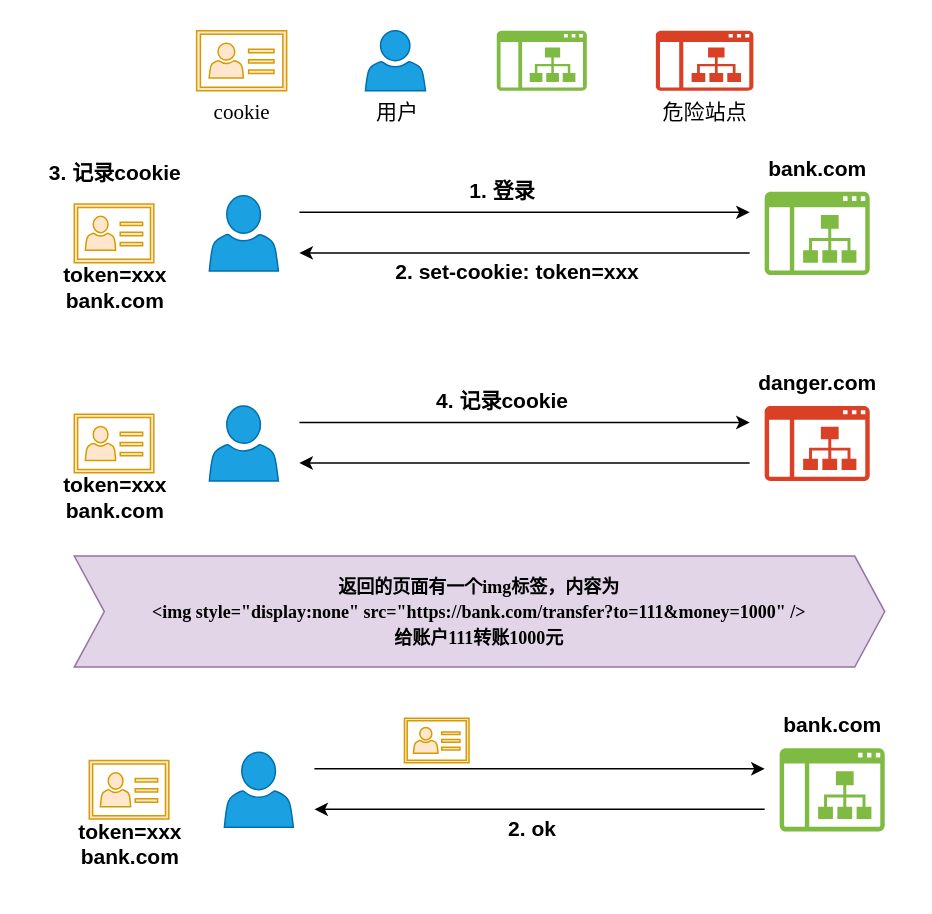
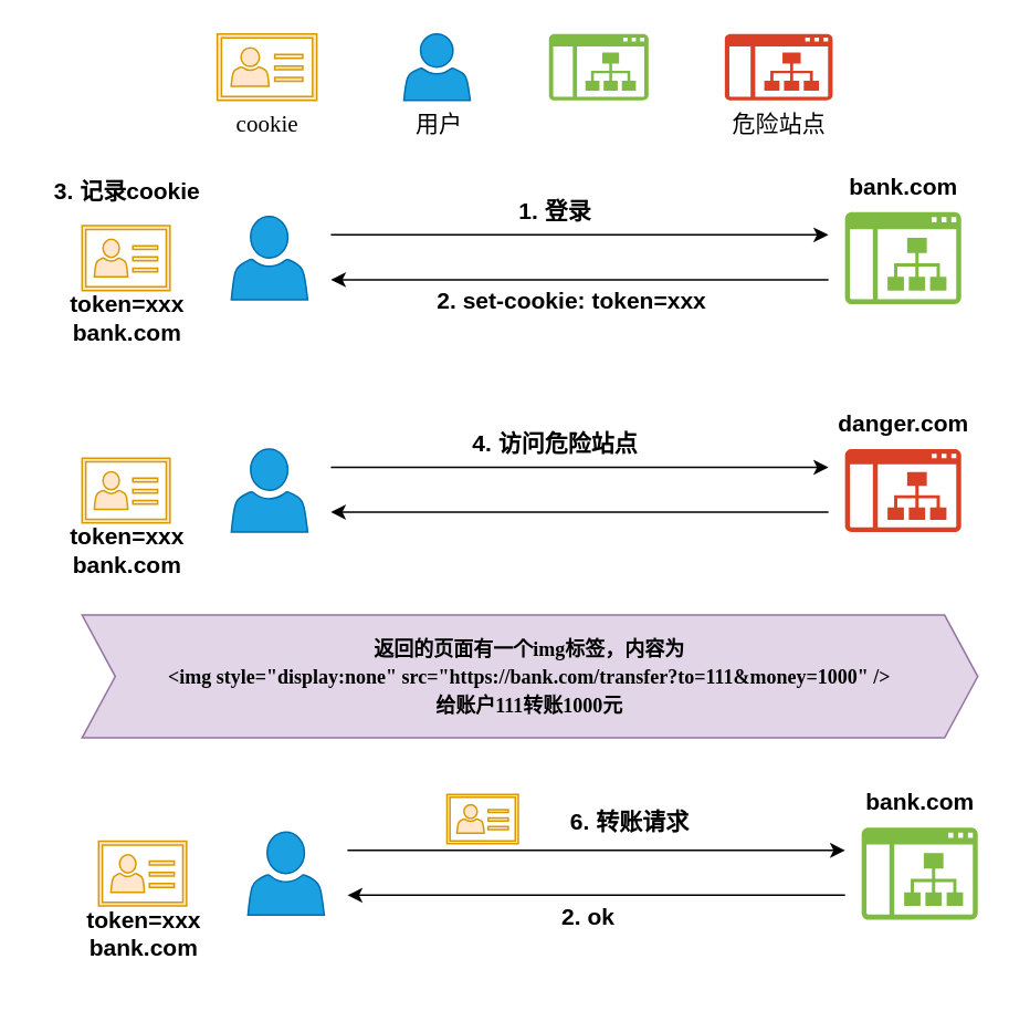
  <mxCell id="0" />
  <mxCell id="1" parent="0" />
  <mxCell id="2" value="" style="sketch=0;pointerEvents=1;shadow=0;dashed=0;html=1;strokeColor=#d79b00;fillColor=#ffe6cc;labelPosition=center;verticalLabelPosition=bottom;verticalAlign=top;outlineConnect=0;align=center;shape=mxgraph.office.concepts.contacts;" vertex="1" parent="1"><mxGeometry x="49" y="135.5" width="53" height="39" as="geometry" /></mxCell>
  <mxCell id="3" value="" style="sketch=0;pointerEvents=1;shadow=0;dashed=0;html=1;strokeColor=#006EAF;labelPosition=center;verticalLabelPosition=bottom;verticalAlign=top;outlineConnect=0;align=center;shape=mxgraph.office.users.user;fillColor=#1ba1e2;fontColor=#ffffff;" vertex="1" parent="1"><mxGeometry x="139" y="130" width="46" height="50" as="geometry" /></mxCell>
  <mxCell id="4" value="" style="sketch=0;pointerEvents=1;shadow=0;dashed=0;html=1;strokeColor=none;labelPosition=center;verticalLabelPosition=bottom;verticalAlign=top;outlineConnect=0;align=center;shape=mxgraph.office.sites.subsite;fillColor=#DA4026;" vertex="1" parent="1"><mxGeometry x="509" y="270" width="70" height="50" as="geometry" /></mxCell>
  <mxCell id="5" value="" style="sketch=0;pointerEvents=1;shadow=0;dashed=0;html=1;strokeColor=none;labelPosition=center;verticalLabelPosition=bottom;verticalAlign=top;outlineConnect=0;align=center;shape=mxgraph.office.sites.subsite;fillColor=#7FBA42;" vertex="1" parent="1"><mxGeometry x="509" y="127.25" width="70" height="55.5" as="geometry" /></mxCell>
  <mxCell id="6" value="" style="endArrow=classic;html=1;" edge="1" parent="1"><mxGeometry width="50" height="50" relative="1" as="geometry"><mxPoint x="199" y="141" as="sourcePoint" /><mxPoint x="499" y="141" as="targetPoint" /></mxGeometry></mxCell>
  <mxCell id="7" value="" style="endArrow=classic;html=1;" edge="1" parent="1"><mxGeometry width="50" height="50" relative="1" as="geometry"><mxPoint x="499" y="168" as="sourcePoint" /><mxPoint x="199" y="168" as="targetPoint" /></mxGeometry></mxCell>
  <mxCell id="8" value="&lt;font style=&quot;font-size: 14px;&quot;&gt;&lt;b&gt;1. 登录&lt;/b&gt;&lt;/font&gt;" style="text;html=1;align=center;verticalAlign=middle;resizable=0;points=[];autosize=1;strokeColor=none;fillColor=none;" vertex="1" parent="1"><mxGeometry x="299" y="111.5" width="70" height="30" as="geometry" /></mxCell>
  <mxCell id="9" value="&lt;font style=&quot;font-size: 14px;&quot;&gt;&lt;b&gt;2. set-cookie: token=xxx&lt;/b&gt;&lt;/font&gt;" style="text;html=1;align=center;verticalAlign=middle;resizable=0;points=[];autosize=1;strokeColor=none;fillColor=none;" vertex="1" parent="1"><mxGeometry x="249" y="166" width="190" height="30" as="geometry" /></mxCell>
  <mxCell id="10" value="&lt;font style=&quot;font-size: 14px;&quot;&gt;&lt;b&gt;3. 记录cookie&lt;/b&gt;&lt;/font&gt;" style="text;html=1;align=center;verticalAlign=middle;resizable=0;points=[];autosize=1;strokeColor=none;fillColor=none;" vertex="1" parent="1"><mxGeometry x="20.5" y="100" width="110" height="30" as="geometry" /></mxCell>
  <mxCell id="11" value="&lt;font style=&quot;font-size: 14px;&quot;&gt;&lt;b&gt;token=xxx&lt;br&gt;bank.com&lt;br&gt;&lt;/b&gt;&lt;/font&gt;" style="text;html=1;align=center;verticalAlign=middle;resizable=0;points=[];autosize=1;strokeColor=none;fillColor=none;" vertex="1" parent="1"><mxGeometry x="30.5" y="166" width="90" height="50" as="geometry" /></mxCell>
  <mxCell id="12" value="" style="sketch=0;pointerEvents=1;shadow=0;dashed=0;html=1;strokeColor=#d79b00;fillColor=#ffe6cc;labelPosition=center;verticalLabelPosition=bottom;verticalAlign=top;outlineConnect=0;align=center;shape=mxgraph.office.concepts.contacts;" vertex="1" parent="1"><mxGeometry x="49" y="275.5" width="53" height="39" as="geometry" /></mxCell>
  <mxCell id="13" value="" style="sketch=0;pointerEvents=1;shadow=0;dashed=0;html=1;strokeColor=#006EAF;labelPosition=center;verticalLabelPosition=bottom;verticalAlign=top;outlineConnect=0;align=center;shape=mxgraph.office.users.user;fillColor=#1ba1e2;fontColor=#ffffff;" vertex="1" parent="1"><mxGeometry x="139" y="270" width="46" height="50" as="geometry" /></mxCell>
  <mxCell id="14" value="" style="endArrow=classic;html=1;" edge="1" parent="1"><mxGeometry width="50" height="50" relative="1" as="geometry"><mxPoint x="199" y="281" as="sourcePoint" /><mxPoint x="499" y="281" as="targetPoint" /></mxGeometry></mxCell>
  <mxCell id="15" value="" style="endArrow=classic;html=1;" edge="1" parent="1"><mxGeometry width="50" height="50" relative="1" as="geometry"><mxPoint x="499" y="308" as="sourcePoint" /><mxPoint x="199" y="308" as="targetPoint" /></mxGeometry></mxCell>
- <mxCell id="16" value="&lt;font style=&quot;font-size: 14px;&quot;&gt;&lt;b&gt;4. 记录cookie&lt;/b&gt;&lt;/font&gt;" style="text;html=1;align=center;verticalAlign=middle;resizable=0;points=[];autosize=1;strokeColor=none;fillColor=none;" vertex="1" parent="1"><mxGeometry x="274" y="251.5" width="120" height="30" as="geometry" /></mxCell>
+ <mxCell id="16" value="&lt;font style=&quot;font-size: 14px;&quot;&gt;&lt;b&gt;4. 访问危险站点&lt;/b&gt;&lt;/font&gt;" style="text;html=1;align=center;verticalAlign=middle;resizable=0;points=[];autosize=1;strokeColor=none;fillColor=none;" vertex="1" parent="1"><mxGeometry x="274" y="251.5" width="120" height="30" as="geometry" /></mxCell>
  <mxCell id="17" value="&lt;font style=&quot;font-size: 14px;&quot;&gt;&lt;b&gt;token=xxx&lt;br&gt;bank.com&lt;br&gt;&lt;/b&gt;&lt;/font&gt;" style="text;html=1;align=center;verticalAlign=middle;resizable=0;points=[];autosize=1;strokeColor=none;fillColor=none;" vertex="1" parent="1"><mxGeometry x="30.5" y="306" width="90" height="50" as="geometry" /></mxCell>
  <mxCell id="18" value="&lt;font style=&quot;font-size: 14px;&quot;&gt;&lt;b&gt;bank.com&lt;/b&gt;&lt;/font&gt;" style="text;html=1;align=center;verticalAlign=middle;resizable=0;points=[];autosize=1;strokeColor=none;fillColor=none;" vertex="1" parent="1"><mxGeometry x="499" y="97.25" width="90" height="30" as="geometry" /></mxCell>
  <mxCell id="19" value="&lt;font style=&quot;font-size: 14px;&quot;&gt;&lt;b&gt;danger.com&lt;/b&gt;&lt;/font&gt;" style="text;html=1;align=center;verticalAlign=middle;resizable=0;points=[];autosize=1;strokeColor=none;fillColor=none;" vertex="1" parent="1"><mxGeometry x="494" y="240" width="100" height="30" as="geometry" /></mxCell>
  <mxCell id="20" value="&lt;b style=&quot;font-size: 12px;&quot;&gt;&lt;font face=&quot;Comic Sans MS&quot;&gt;返回的页面有一个img标签，内容为&lt;br&gt;&amp;lt;img style=&quot;display:none&quot; src=&quot;https://bank.com/transfer?to=111&amp;amp;money=1000&quot; /&amp;gt;&lt;br&gt;给账户111转账1000元&lt;/font&gt;&lt;br&gt;&lt;/b&gt;" style="shape=step;perimeter=stepPerimeter;whiteSpace=wrap;html=1;fixedSize=1;fontSize=14;fillColor=#e1d5e7;strokeColor=#9673a6;" vertex="1" parent="1"><mxGeometry x="49" y="370" width="540" height="74" as="geometry" /></mxCell>
  <mxCell id="21" value="" style="sketch=0;pointerEvents=1;shadow=0;dashed=0;html=1;strokeColor=#d79b00;fillColor=#ffe6cc;labelPosition=center;verticalLabelPosition=bottom;verticalAlign=top;outlineConnect=0;align=center;shape=mxgraph.office.concepts.contacts;" vertex="1" parent="1"><mxGeometry x="59" y="506.25" width="53" height="39" as="geometry" /></mxCell>
  <mxCell id="22" value="" style="sketch=0;pointerEvents=1;shadow=0;dashed=0;html=1;strokeColor=#006EAF;labelPosition=center;verticalLabelPosition=bottom;verticalAlign=top;outlineConnect=0;align=center;shape=mxgraph.office.users.user;fillColor=#1ba1e2;fontColor=#ffffff;" vertex="1" parent="1"><mxGeometry x="149" y="500.75" width="46" height="50" as="geometry" /></mxCell>
  <mxCell id="23" value="" style="sketch=0;pointerEvents=1;shadow=0;dashed=0;html=1;strokeColor=none;labelPosition=center;verticalLabelPosition=bottom;verticalAlign=top;outlineConnect=0;align=center;shape=mxgraph.office.sites.subsite;fillColor=#7FBA42;" vertex="1" parent="1"><mxGeometry x="519" y="498" width="70" height="55.5" as="geometry" /></mxCell>
  <mxCell id="24" value="" style="endArrow=classic;html=1;" edge="1" parent="1"><mxGeometry width="50" height="50" relative="1" as="geometry"><mxPoint x="209" y="511.75" as="sourcePoint" /><mxPoint x="509" y="511.75" as="targetPoint" /></mxGeometry></mxCell>
  <mxCell id="25" value="" style="endArrow=classic;html=1;" edge="1" parent="1"><mxGeometry width="50" height="50" relative="1" as="geometry"><mxPoint x="509" y="538.75" as="sourcePoint" /><mxPoint x="209" y="538.75" as="targetPoint" /></mxGeometry></mxCell>
+ <mxCell id="26" value="&lt;font style=&quot;font-size: 14px;&quot;&gt;&lt;b&gt;6. 转账请求&lt;/b&gt;&lt;/font&gt;" style="text;html=1;align=center;verticalAlign=middle;resizable=0;points=[];autosize=1;strokeColor=none;fillColor=none;" vertex="1" parent="1"><mxGeometry x="329" y="480" width="100" height="30" as="geometry" /></mxCell>
  <mxCell id="27" value="&lt;font style=&quot;font-size: 14px;&quot;&gt;&lt;b&gt;2. ok&lt;/b&gt;&lt;/font&gt;" style="text;html=1;align=center;verticalAlign=middle;resizable=0;points=[];autosize=1;strokeColor=none;fillColor=none;" vertex="1" parent="1"><mxGeometry x="324" y="536.75" width="60" height="30" as="geometry" /></mxCell>
  <mxCell id="28" value="&lt;font style=&quot;font-size: 14px;&quot;&gt;&lt;b&gt;token=xxx&lt;br&gt;bank.com&lt;br&gt;&lt;/b&gt;&lt;/font&gt;" style="text;html=1;align=center;verticalAlign=middle;resizable=0;points=[];autosize=1;strokeColor=none;fillColor=none;" vertex="1" parent="1"><mxGeometry x="40.5" y="536.75" width="90" height="50" as="geometry" /></mxCell>
  <mxCell id="29" value="&lt;font style=&quot;font-size: 14px;&quot;&gt;&lt;b&gt;bank.com&lt;/b&gt;&lt;/font&gt;" style="text;html=1;align=center;verticalAlign=middle;resizable=0;points=[];autosize=1;strokeColor=none;fillColor=none;" vertex="1" parent="1"><mxGeometry x="509" y="468" width="90" height="30" as="geometry" /></mxCell>
  <mxCell id="30" value="" style="sketch=0;pointerEvents=1;shadow=0;dashed=0;html=1;strokeColor=#d79b00;fillColor=#ffe6cc;labelPosition=center;verticalLabelPosition=bottom;verticalAlign=top;outlineConnect=0;align=center;shape=mxgraph.office.concepts.contacts;" vertex="1" parent="1"><mxGeometry x="130.5" y="20" width="60" height="40" as="geometry" /></mxCell>
  <mxCell id="31" value="cookie" style="text;html=1;strokeColor=none;fillColor=none;align=center;verticalAlign=middle;whiteSpace=wrap;rounded=0;fontFamily=Comic Sans MS;fontSize=14;fontColor=#000000;" vertex="1" parent="1"><mxGeometry x="130.5" y="60" width="60" height="30" as="geometry" /></mxCell>
  <mxCell id="32" value="" style="sketch=0;pointerEvents=1;shadow=0;dashed=0;html=1;strokeColor=#006EAF;labelPosition=center;verticalLabelPosition=bottom;verticalAlign=top;outlineConnect=0;align=center;shape=mxgraph.office.users.user;fillColor=#1ba1e2;fontColor=#ffffff;" vertex="1" parent="1"><mxGeometry x="243" y="20" width="40" height="40" as="geometry" /></mxCell>
  <mxCell id="33" value="用户" style="text;html=1;align=center;verticalAlign=middle;resizable=0;points=[];autosize=1;strokeColor=none;fillColor=none;fontSize=14;fontFamily=Comic Sans MS;fontColor=#000000;" vertex="1" parent="1"><mxGeometry x="239" y="60" width="50" height="30" as="geometry" /></mxCell>
  <mxCell id="34" value="" style="sketch=0;pointerEvents=1;shadow=0;dashed=0;html=1;strokeColor=none;labelPosition=center;verticalLabelPosition=bottom;verticalAlign=top;outlineConnect=0;align=center;shape=mxgraph.office.sites.subsite;fillColor=#7FBA42;" vertex="1" parent="1"><mxGeometry x="330.5" y="20" width="60" height="40" as="geometry" /></mxCell>
  <mxCell id="35" value="" style="sketch=0;pointerEvents=1;shadow=0;dashed=0;html=1;strokeColor=none;labelPosition=center;verticalLabelPosition=bottom;verticalAlign=top;outlineConnect=0;align=center;shape=mxgraph.office.sites.subsite;fillColor=#DA4026;" vertex="1" parent="1"><mxGeometry x="436.5" y="20" width="65" height="40" as="geometry" /></mxCell>
  <mxCell id="36" value="危险站点" style="text;html=1;align=center;verticalAlign=middle;resizable=0;points=[];autosize=1;strokeColor=none;fillColor=none;fontSize=14;fontFamily=Comic Sans MS;fontColor=#000000;" vertex="1" parent="1"><mxGeometry x="429" y="60" width="80" height="30" as="geometry" /></mxCell>
  <mxCell id="37" value="" style="sketch=0;pointerEvents=1;shadow=0;dashed=0;html=1;strokeColor=#d79b00;fillColor=#ffe6cc;labelPosition=center;verticalLabelPosition=bottom;verticalAlign=top;outlineConnect=0;align=center;shape=mxgraph.office.concepts.contacts;" vertex="1" parent="1"><mxGeometry x="269" y="478" width="43" height="29.75" as="geometry" /></mxCell>
